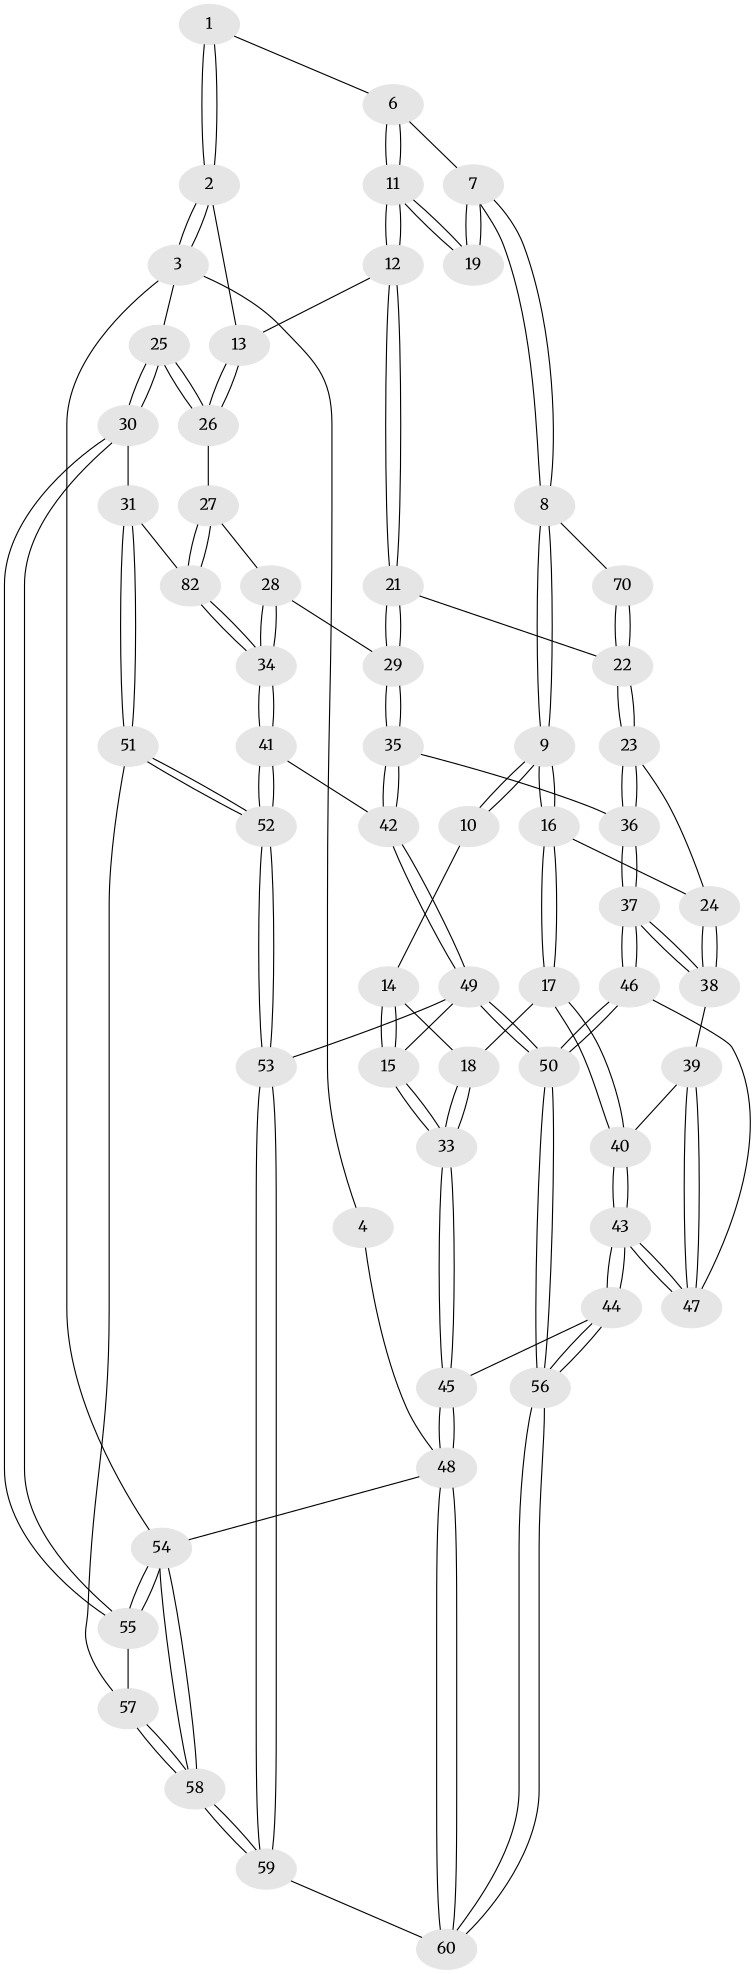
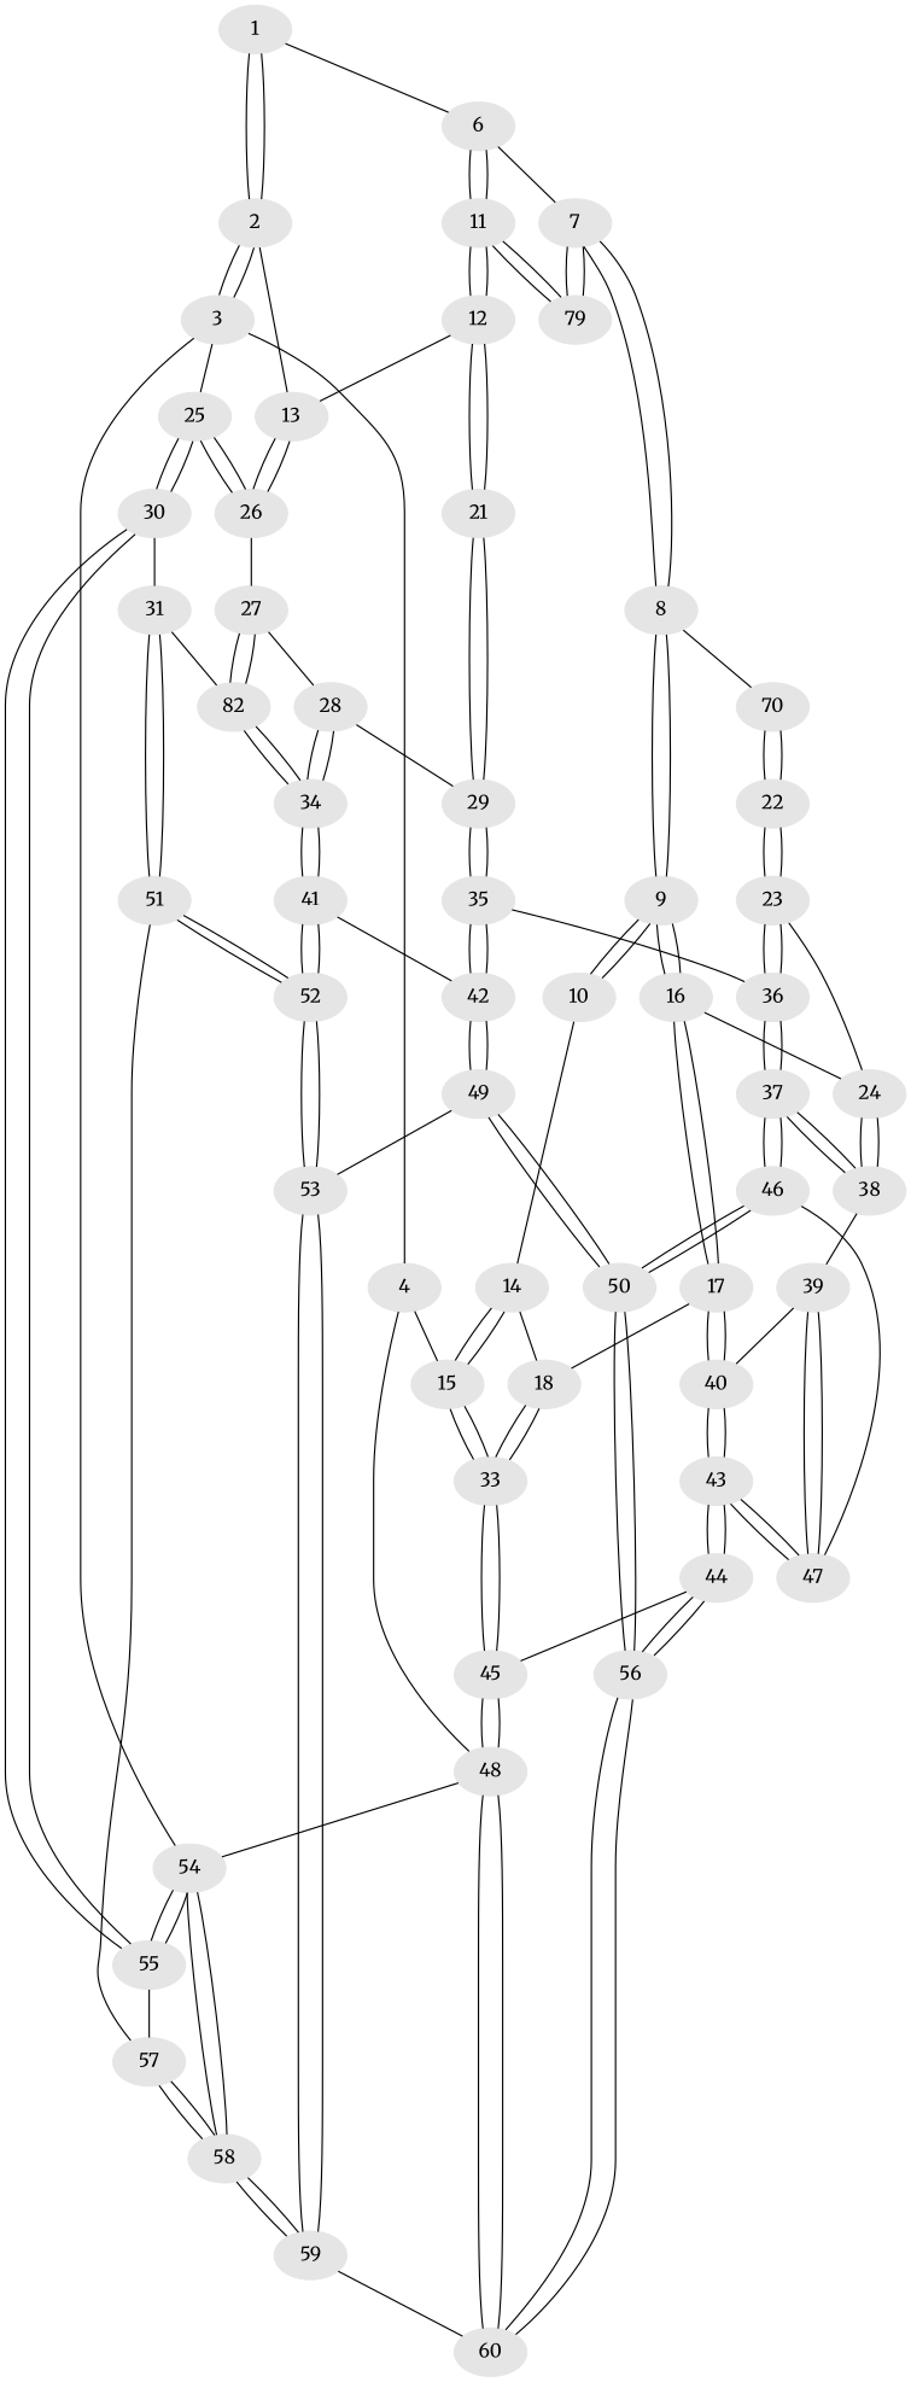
  graph {
    fontname=Merriweather
    node [color=gray90 fontname=Merriweather style=filled]
    edge [fontname=Merriweather]
    1
    2
    6
    3
    13
    7
    11
    4
    25
    54
    26
    15
    48
    30
    55
    58
    33
    60
    10
    14
    8
-   19
+   19 [label=79]
    12
    9
    n25 [label=70]
    16
    22
    17
    24
    18
    21
    29
    27
    45
    40
    38
    43
    23
    35
    36
    37
    39
    31
    28
    n45 [label=82]
    34
    41
    42
    51
    57
    52
    49
    46
    47
    50
    44
    53
    56
    59
    1 -- 2
    1 -- 2
    1 -- 6
    2 -- 3
    2 -- 3
    2 -- 13
    6 -- 7
    6 -- 11
    6 -- 11
    3 -- 4
    3 -- 25
    3 -- 54
    13 -- 26
    13 -- 26
    7 -- 8
    7 -- 8
    7 -- 19
    7 -- 19
    11 -- 19
    11 -- 19
    11 -- 12
    11 -- 12
-   49 -- 15
+   4 -- 15
    4 -- 48
    25 -- 26
    25 -- 26
    25 -- 30
    25 -- 30
    54 -- 55
    54 -- 55
    54 -- 58
    54 -- 58
    26 -- 27
    15 -- 33
    15 -- 33
    48 -- 54
    48 -- 60
    48 -- 60
    30 -- 55
    30 -- 55
    30 -- 31
    55 -- 57
    58 -- 59
    58 -- 59
    33 -- 45
    33 -- 45
    10 -- 14
    14 -- 15
    14 -- 15
    14 -- 18
    8 -- 9
    8 -- 9
    8 -- n25
    12 -- 13
    12 -- 21
    12 -- 21
    9 -- 10
    9 -- 10
    9 -- 16
    9 -- 16
    n25 -- 22
    n25 -- 22
    16 -- 17
    16 -- 17
    16 -- 24
    22 -- 23
    22 -- 23
    17 -- 18
    17 -- 40
    17 -- 40
    24 -- 38
    24 -- 38
    18 -- 33
    18 -- 33
-   21 -- 22
    21 -- 29
    21 -- 29
    29 -- 35
    29 -- 35
    27 -- 28
    27 -- n45
    27 -- n45
    45 -- 48
    45 -- 48
    40 -- 43
    40 -- 43
    38 -- 39
    43 -- 47
    43 -- 47
    43 -- 44
    43 -- 44
    23 -- 24
    23 -- 36
    23 -- 36
    35 -- 36
    35 -- 42
    35 -- 42
    36 -- 37
    36 -- 37
    37 -- 38
    37 -- 38
    37 -- 46
    37 -- 46
    39 -- 40
    39 -- 47
    39 -- 47
    31 -- n45
    31 -- 51
    31 -- 51
    28 -- 29
    28 -- 34
    28 -- 34
    n45 -- 34
    n45 -- 34
    34 -- 41
    34 -- 41
    41 -- 42
    41 -- 52
    41 -- 52
    42 -- 49
    42 -- 49
    51 -- 57
    51 -- 52
    51 -- 52
    57 -- 58
    57 -- 58
    52 -- 53
    52 -- 53
    49 -- 50
    49 -- 50
    49 -- 53
    46 -- 47
    46 -- 50
    46 -- 50
    50 -- 56
    50 -- 56
    44 -- 45
    44 -- 56
    44 -- 56
    53 -- 59
    53 -- 59
    56 -- 60
    56 -- 60
    59 -- 60
  }
